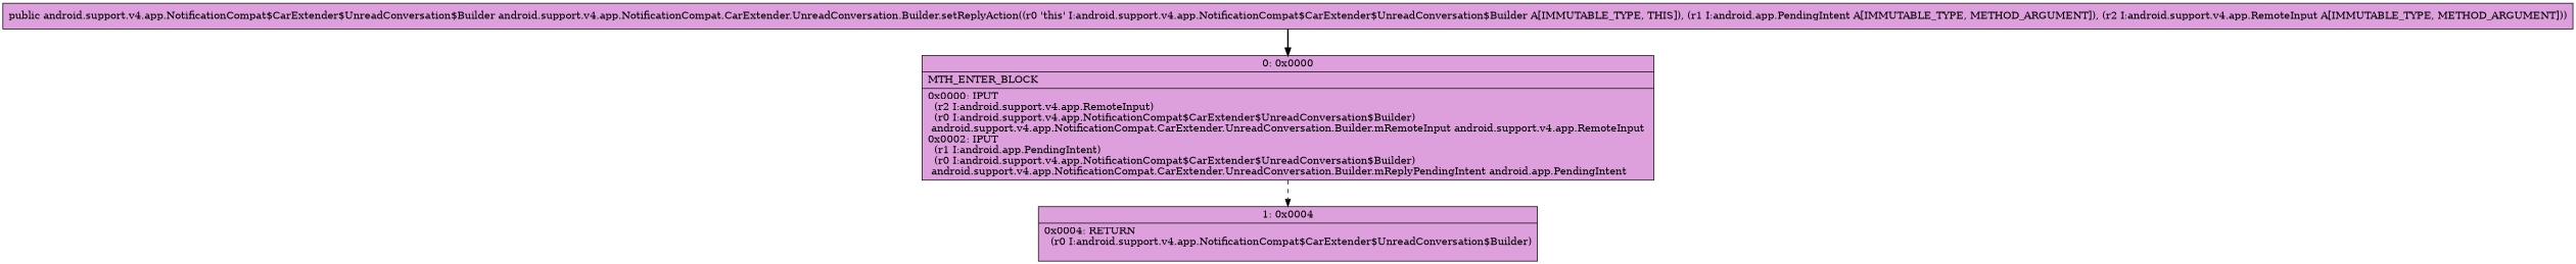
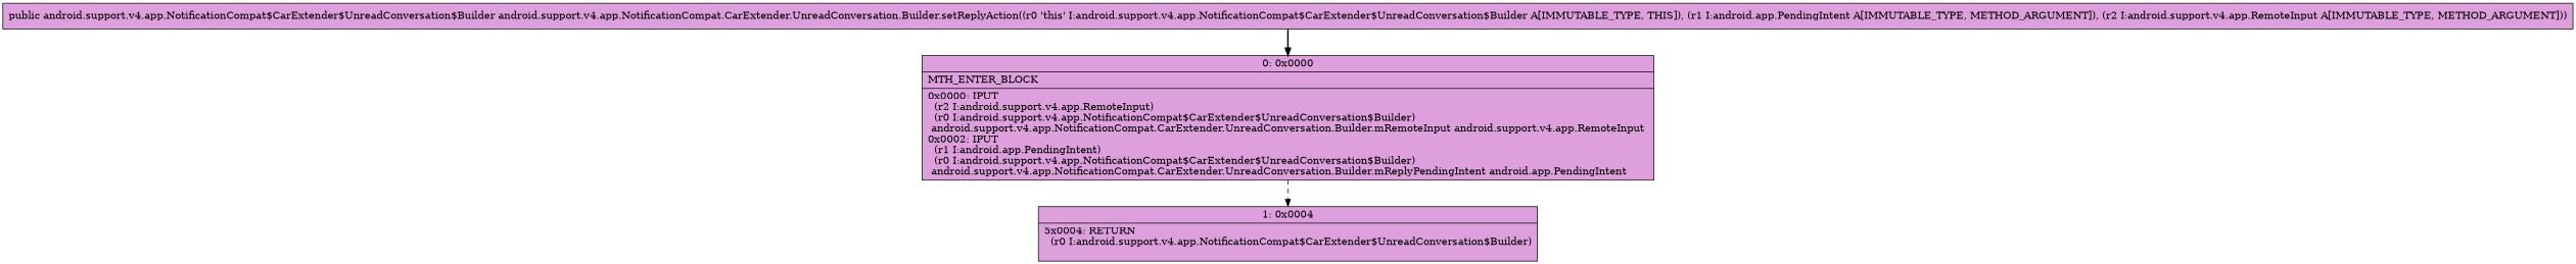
  digraph {
    node [shape=record style=filled fillcolor=plum]
    n1 [label="{0\:\ 0x0000|MTH_ENTER_BLOCK\l|0x0000: IPUT  \l  (r2 I:android.support.v4.app.RemoteInput)\l  (r0 I:android.support.v4.app.NotificationCompat$CarExtender$UnreadConversation$Builder)\l android.support.v4.app.NotificationCompat.CarExtender.UnreadConversation.Builder.mRemoteInput android.support.v4.app.RemoteInput \l0x0002: IPUT  \l  (r1 I:android.app.PendingIntent)\l  (r0 I:android.support.v4.app.NotificationCompat$CarExtender$UnreadConversation$Builder)\l android.support.v4.app.NotificationCompat.CarExtender.UnreadConversation.Builder.mReplyPendingIntent android.app.PendingIntent \l}"]
-   n2 [label="{1\:\ 0x0004|0x0004: RETURN  \l  (r0 I:android.support.v4.app.NotificationCompat$CarExtender$UnreadConversation$Builder)\l \l}"]
+   n2 [label="{1\:\ 0x0004|5x0004: RETURN  \l  (r0 I:android.support.v4.app.NotificationCompat$CarExtender$UnreadConversation$Builder)\l \l}"]
    n3 [label="{public android.support.v4.app.NotificationCompat$CarExtender$UnreadConversation$Builder android.support.v4.app.NotificationCompat.CarExtender.UnreadConversation.Builder.setReplyAction((r0 'this' I:android.support.v4.app.NotificationCompat$CarExtender$UnreadConversation$Builder A[IMMUTABLE_TYPE, THIS]), (r1 I:android.app.PendingIntent A[IMMUTABLE_TYPE, METHOD_ARGUMENT]), (r2 I:android.support.v4.app.RemoteInput A[IMMUTABLE_TYPE, METHOD_ARGUMENT])) }"]
    n1 -> n2 [style=dashed]
    n3 -> n1 [style=bold]
  }
